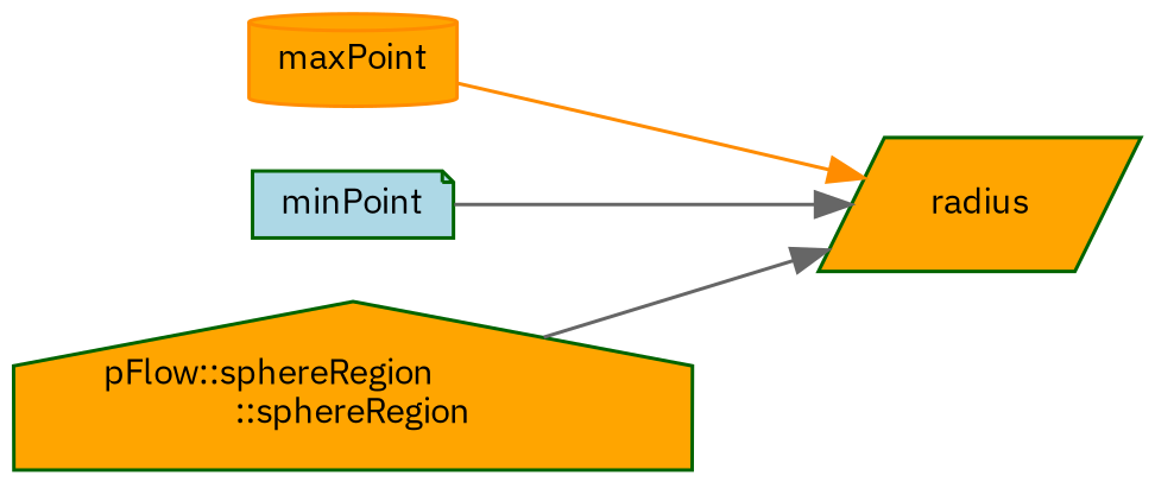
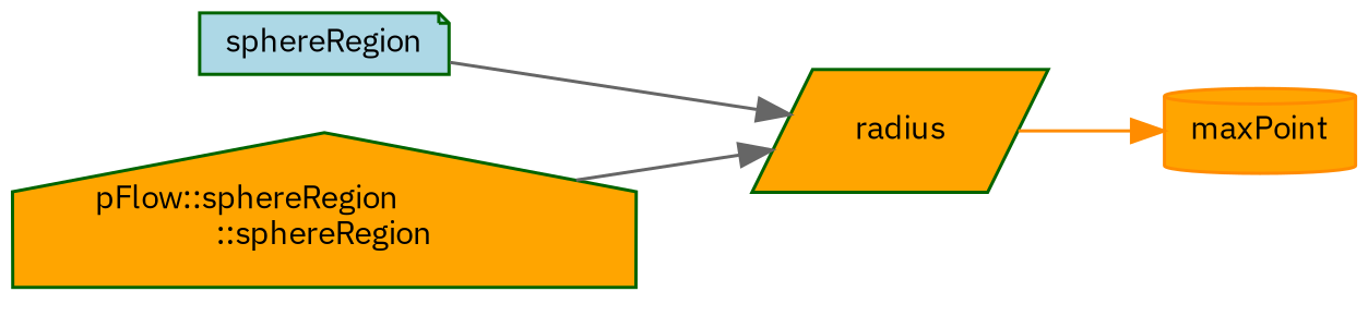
  digraph {
    fontname="IBM Plex Sans"
    rankdir=RL
    node [color=darkgreen fillcolor=orange fontname="IBM Plex Sans" fontsize=10 style=filled]
    edge [color=gray40 dir=back fontname="IBM Plex Sans" fontsize=10 labelfontname=Helvetica labelfontsize=10 style=solid]
    n1 [fontcolor=black height=0.2 label=radius shape=parallelogram width=0.4]
    n2 [color=darkorange height=0.2 label=maxPoint shape=cylinder width=0.4]
-   n3 [fillcolor=lightblue height=0.2 label=minPoint shape=note width=0.4]
+   n3 [fillcolor=lightblue height=0.2 label=sphereRegion shape=note width=0.4]
    n4 [height=0.2 label="pFlow::sphereRegion\l::sphereRegion" shape=house width=0.4]
-   n1 -> n2 [color=darkorange]
+   n2 -> n1 [color=darkorange]
    n1 -> n3
    n1 -> n4
  }
